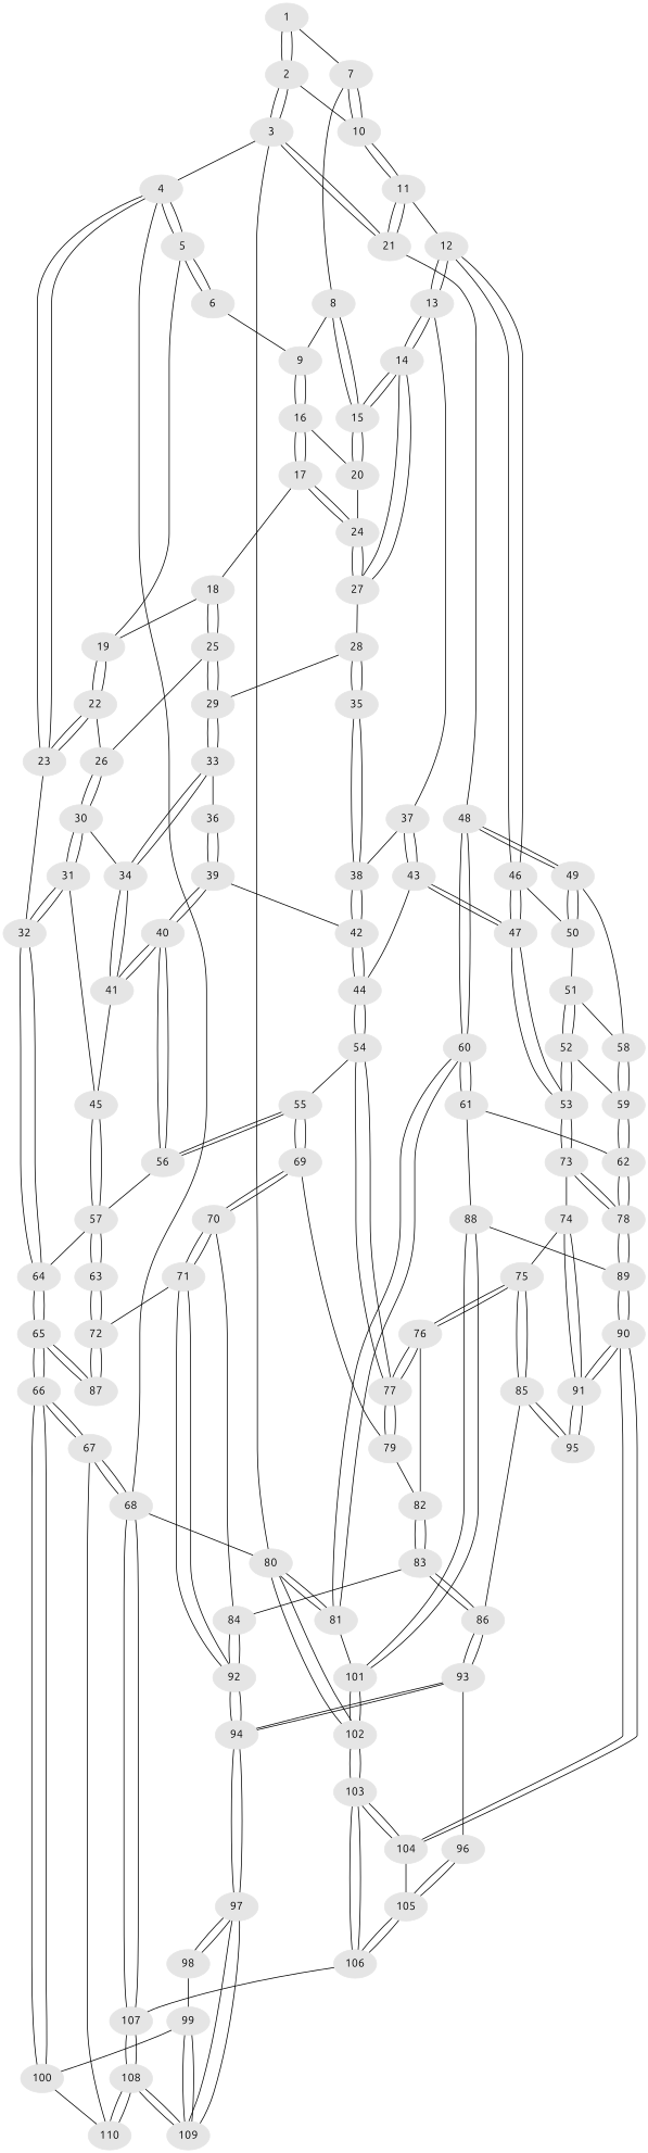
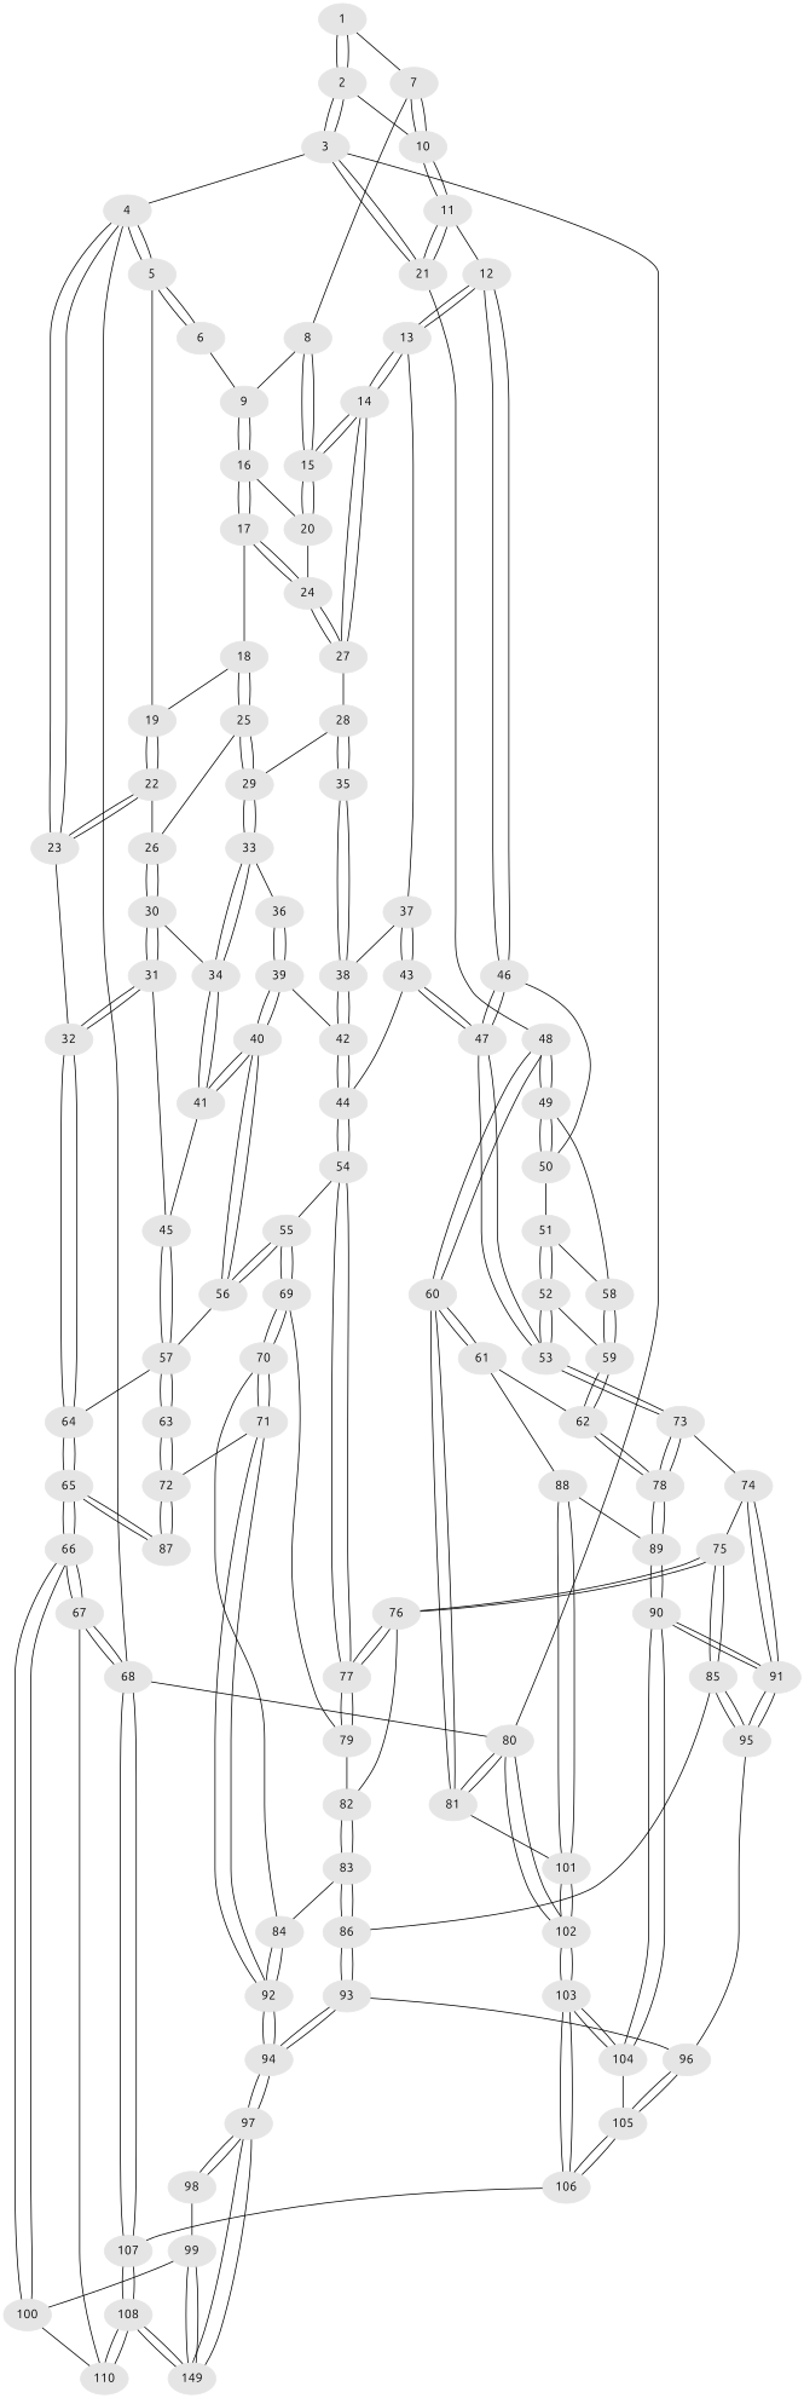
  graph {
    fontname=Ubuntu
    node [color=gray90 fontname=Ubuntu style=filled]
    edge [fontname=Ubuntu]
    1
    2
    7
    3
    10
    8
    4
    21
    80
    11
    5
    23
    68
    48
    81
    102
    6
    19
    32
    107
    9
    22
    16
    15
    20
    17
    12
    13
    46
    14
    37
    47
    50
    27
    38
    43
    28
    24
    18
    25
    26
    29
    49
    60
    30
    64
    33
    31
    34
    35
    36
    45
    41
    57
    65
    39
    42
    40
    44
    56
    54
    53
    55
    77
    63
    51
    73
    58
    61
    59
    52
    62
    78
    74
    69
    79
    70
    72
    88
    101
    89
    87
    66
    67
    100
    110
    108
    71
    84
    82
    92
    94
    75
    91
    76
    85
    95
    86
    83
    90
    103
    93
    96
    98
    99
    104
    105
    97
-   109
+   109 [label=149]
    106
    1 -- 2
    1 -- 2
    1 -- 7
    2 -- 3
    2 -- 3
    2 -- 10
    7 -- 10
    7 -- 10
    7 -- 8
    3 -- 4
    3 -- 21
    3 -- 21
    3 -- 80
    10 -- 11
    10 -- 11
    8 -- 9
    8 -- 15
    8 -- 15
    4 -- 5
    4 -- 5
    4 -- 23
    4 -- 23
    4 -- 68
    21 -- 48
    80 -- 81
    80 -- 81
    80 -- 102
    80 -- 102
    11 -- 21
    11 -- 21
    11 -- 12
    5 -- 6
    5 -- 6
    5 -- 19
    23 -- 32
    68 -- 80
    68 -- 107
    68 -- 107
    48 -- 49
    48 -- 49
    48 -- 60
    48 -- 60
    81 -- 101
    102 -- 103
    102 -- 103
    6 -- 9
    19 -- 22
    19 -- 22
    32 -- 64
    32 -- 64
    107 -- 108
    107 -- 108
    9 -- 16
    9 -- 16
    22 -- 23
    22 -- 23
    22 -- 26
    16 -- 20
    16 -- 17
    16 -- 17
    15 -- 20
    15 -- 20
    20 -- 24
    17 -- 24
    17 -- 24
    17 -- 18
    12 -- 13
    12 -- 13
    12 -- 46
    12 -- 46
    13 -- 14
    13 -- 14
    13 -- 37
    46 -- 47
    46 -- 47
    46 -- 50
    14 -- 15
    14 -- 15
    14 -- 27
    14 -- 27
    37 -- 38
    37 -- 43
    37 -- 43
    47 -- 53
    47 -- 53
    50 -- 51
    27 -- 28
    38 -- 42
    38 -- 42
    43 -- 47
    43 -- 47
    43 -- 44
    28 -- 29
    28 -- 35
    28 -- 35
    24 -- 27
    24 -- 27
    18 -- 19
    18 -- 25
    18 -- 25
    25 -- 26
    25 -- 29
    25 -- 29
    26 -- 30
    26 -- 30
    29 -- 33
    29 -- 33
    49 -- 50
    49 -- 50
    49 -- 58
    60 -- 81
    60 -- 81
    60 -- 61
    60 -- 61
    30 -- 31
    30 -- 31
    30 -- 34
    64 -- 65
    64 -- 65
    33 -- 34
    33 -- 34
    33 -- 36
    31 -- 32
    31 -- 32
    31 -- 45
    34 -- 41
    34 -- 41
    35 -- 38
    35 -- 38
    36 -- 39
    36 -- 39
    45 -- 57
    45 -- 57
    41 -- 45
    57 -- 64
    57 -- 63
    57 -- 63
    65 -- 87
    65 -- 87
    65 -- 66
    65 -- 66
    39 -- 42
    39 -- 40
    39 -- 40
    42 -- 44
    42 -- 44
    40 -- 41
    40 -- 41
    40 -- 56
    40 -- 56
    44 -- 54
    44 -- 54
    56 -- 57
    54 -- 55
    54 -- 77
    54 -- 77
    53 -- 73
    53 -- 73
    55 -- 56
    55 -- 56
    55 -- 69
    55 -- 69
    77 -- 79
    77 -- 79
    63 -- 72
    63 -- 72
    51 -- 58
    51 -- 52
    51 -- 52
    73 -- 78
    73 -- 78
    73 -- 74
    58 -- 59
    58 -- 59
    61 -- 62
    61 -- 88
    59 -- 62
    59 -- 62
    52 -- 53
    52 -- 53
    52 -- 59
    62 -- 78
    62 -- 78
    78 -- 89
    78 -- 89
    74 -- 75
    74 -- 91
    74 -- 91
    69 -- 79
    69 -- 70
    69 -- 70
    79 -- 82
    70 -- 71
    70 -- 71
    70 -- 84
    72 -- 87
    72 -- 87
    88 -- 101
    88 -- 101
    88 -- 89
    101 -- 102
    101 -- 102
    89 -- 90
    89 -- 90
    66 -- 67
    66 -- 67
    66 -- 100
    66 -- 100
    67 -- 68
    67 -- 68
    67 -- 110
    100 -- 110
    108 -- 110
    108 -- 110
    108 -- 109
    108 -- 109
    71 -- 72
    71 -- 92
    71 -- 92
    84 -- 92
    84 -- 92
    82 -- 83
    82 -- 83
    92 -- 94
    92 -- 94
    94 -- 97
    94 -- 97
    75 -- 76
    75 -- 76
    75 -- 85
    75 -- 85
    91 -- 95
    91 -- 95
    76 -- 77
    76 -- 77
    76 -- 82
    85 -- 95
    85 -- 95
    85 -- 86
+   95 -- 96
    86 -- 93
    86 -- 93
    83 -- 84
    83 -- 86
    83 -- 86
    90 -- 91
    90 -- 91
    90 -- 104
    90 -- 104
    103 -- 104
    103 -- 104
    103 -- 106
    103 -- 106
    93 -- 94
    93 -- 94
    93 -- 96
    96 -- 105
    96 -- 105
    98 -- 99
    99 -- 100
    99 -- 109
    99 -- 109
    104 -- 105
    105 -- 106
    105 -- 106
    97 -- 98
    97 -- 98
    97 -- 109
    97 -- 109
    106 -- 107
  }
